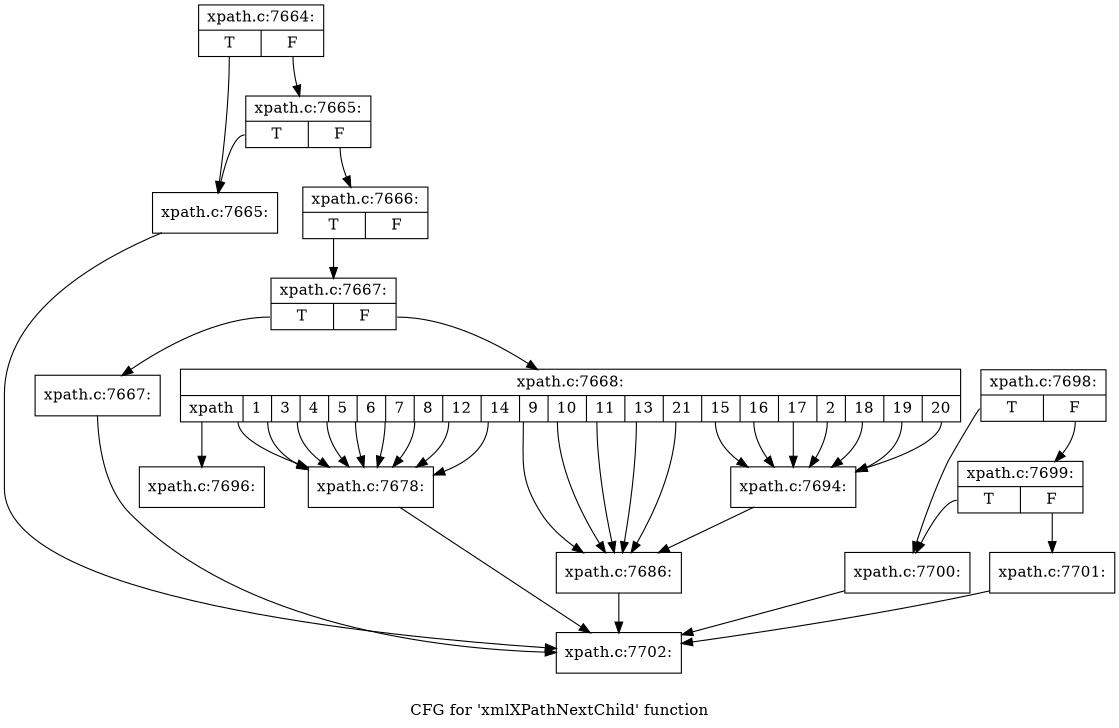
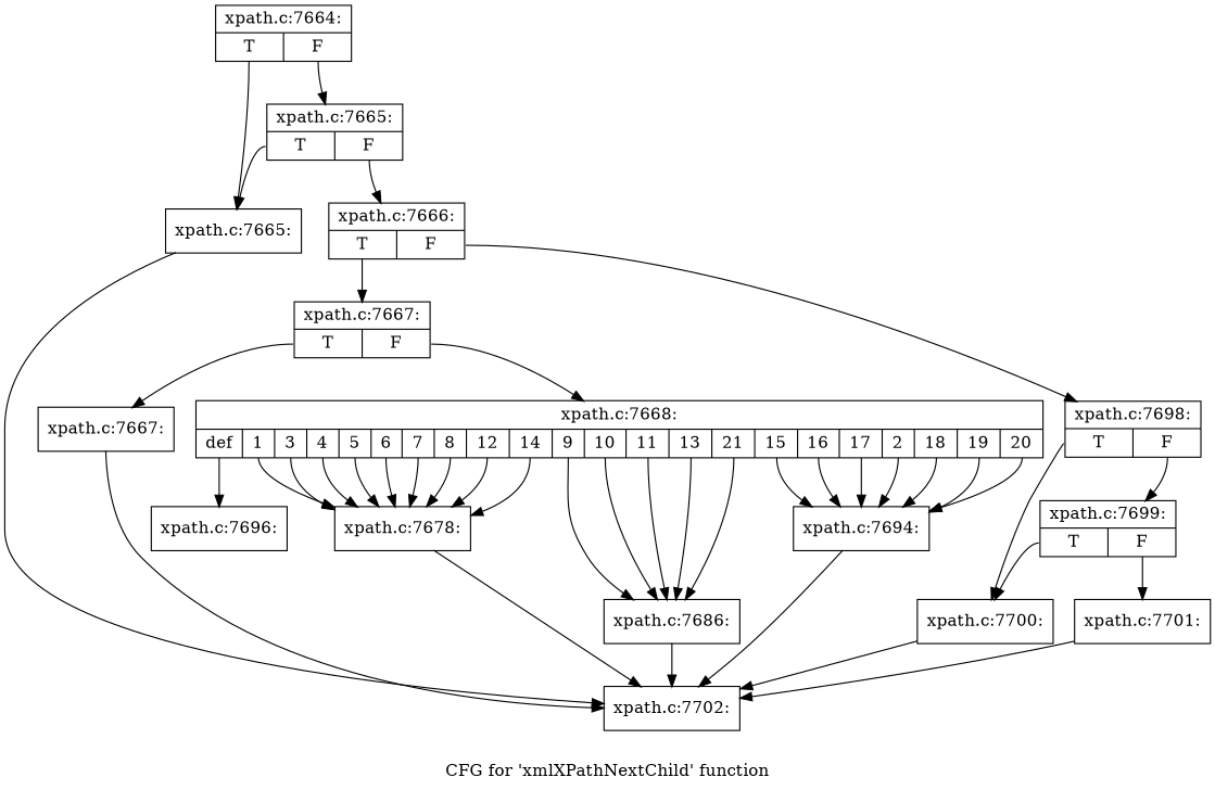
  digraph {
    label="CFG for 'xmlXPathNextChild' function"
    node [shape=record]
    n1 [label="{xpath.c:7664:|{<s0>T|<s1>F}}"]
    n2 [label="{xpath.c:7665:}"]
    n3 [label="{xpath.c:7665:|{<s0>T|<s1>F}}"]
    n4 [label="{xpath.c:7702:}"]
    n5 [label="{xpath.c:7666:|{<s0>T|<s1>F}}"]
    n6 [label="{xpath.c:7667:|{<s0>T|<s1>F}}"]
    n7 [label="{xpath.c:7698:|{<s0>T|<s1>F}}"]
    n8 [label="{xpath.c:7667:}"]
-   n9 [label="{xpath.c:7668:|{<s0>xpath|<s1>1|<s2>3|<s3>4|<s4>5|<s5>6|<s6>7|<s7>8|<s8>12|<s9>14|<s10>9|<s11>10|<s12>11|<s13>13|<s14>21|<s15>15|<s16>16|<s17>17|<s18>2|<s19>18|<s20>19|<s21>20}}"]
+   n9 [label="{xpath.c:7668:|{<s0>def|<s1>1|<s2>3|<s3>4|<s4>5|<s5>6|<s6>7|<s7>8|<s8>12|<s9>14|<s10>9|<s11>10|<s12>11|<s13>13|<s14>21|<s15>15|<s16>16|<s17>17|<s18>2|<s19>18|<s20>19|<s21>20}}"]
    n10 [label="{xpath.c:7700:}"]
    n11 [label="{xpath.c:7699:|{<s0>T|<s1>F}}"]
    n12 [label="{xpath.c:7696:}"]
    n13 [label="{xpath.c:7678:}"]
    n14 [label="{xpath.c:7686:}"]
    n15 [label="{xpath.c:7694:}"]
    n16 [label="{xpath.c:7701:}"]
    n1 -> n2 [tailport=s0]
    n1 -> n3 [tailport=s1]
    n2 -> n4
    n3 -> n2 [tailport=s0]
    n3 -> n5 [tailport=s1]
    n5 -> n6 [tailport=s0]
+   n5 -> n7 [tailport=s1]
    n6 -> n8 [tailport=s0]
    n6 -> n9 [tailport=s1]
    n7 -> n10 [tailport=s0]
    n7 -> n11 [tailport=s1]
    n8 -> n4
    n9 -> n12 [tailport=s0]
    n9 -> n13 [tailport=s1]
    n9 -> n13 [tailport=s2]
    n9 -> n13 [tailport=s3]
    n9 -> n13 [tailport=s4]
    n9 -> n13 [tailport=s5]
    n9 -> n13 [tailport=s6]
    n9 -> n13 [tailport=s7]
    n9 -> n13 [tailport=s8]
    n9 -> n13 [tailport=s9]
    n9 -> n14 [tailport=s10]
    n9 -> n14 [tailport=s11]
    n9 -> n14 [tailport=s12]
    n9 -> n14 [tailport=s13]
    n9 -> n14 [tailport=s14]
    n9 -> n15 [tailport=s15]
    n9 -> n15 [tailport=s16]
    n9 -> n15 [tailport=s17]
    n9 -> n15 [tailport=s18]
    n9 -> n15 [tailport=s19]
    n9 -> n15 [tailport=s20]
    n9 -> n15 [tailport=s21]
    n10 -> n4
    n11 -> n10 [tailport=s0]
    n11 -> n16 [tailport=s1]
    n13 -> n4
    n14 -> n4
-   n15 -> n14
+   n15 -> n4
    n16 -> n4
  }
